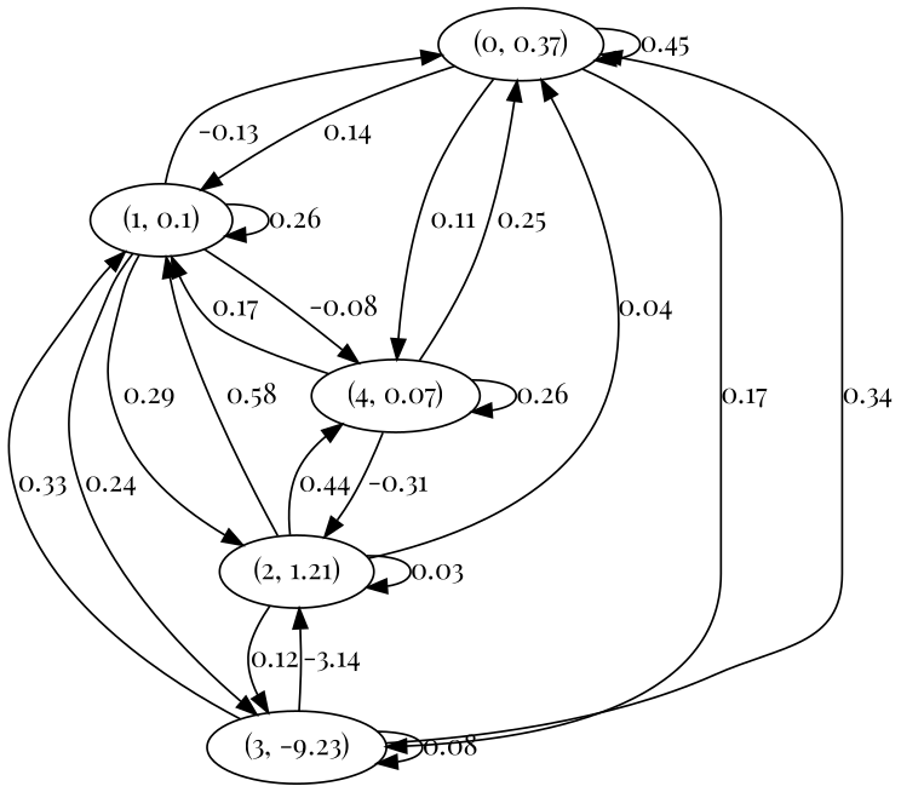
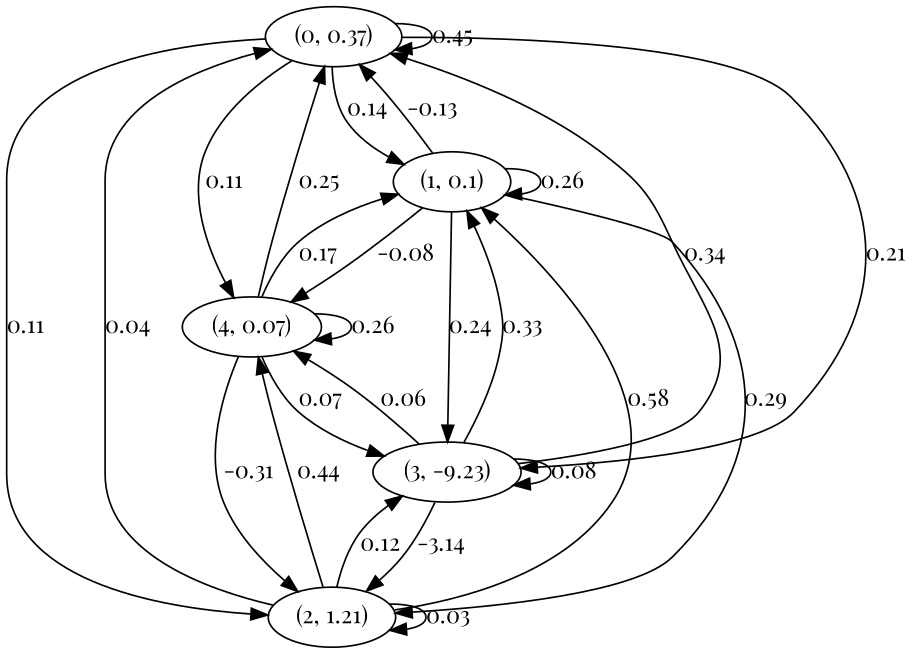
  digraph {
    fontname="Playfair Display"
    node [fontname="Playfair Display"]
    edge [fontname="Playfair Display"]
    n1 [label="(0, 0.37)"]
    n2 [label="(1, 0.1)"]
    n3 [label="(2, 1.21)"]
    n4 [label="(3, -9.23)"]
    n5 [label="(4, 0.07)"]
    n1 -> n1 [label=0.45]
    n1 -> n2 [label=0.14]
-   n1 -> n4 [label=0.17]
+   n1 -> n3 [label=0.11]
+   n1 -> n4 [label=0.21]
    n1 -> n5 [label=0.11]
    n2 -> n1 [label=-0.13]
    n2 -> n2 [label=0.26]
    n2 -> n3 [label=0.29]
    n2 -> n4 [label=0.24]
    n2 -> n5 [label=-0.08]
    n3 -> n1 [label=0.04]
    n3 -> n2 [label=0.58]
    n3 -> n3 [label=0.03]
    n3 -> n4 [label=0.12]
    n3 -> n5 [label=0.44]
    n4 -> n1 [label=0.34]
    n4 -> n2 [label=0.33]
    n4 -> n3 [label=-3.14]
    n4 -> n4 [label=0.08]
+   n4 -> n5 [label=0.06]
    n5 -> n1 [label=0.25]
    n5 -> n2 [label=0.17]
    n5 -> n3 [label=-0.31]
+   n5 -> n4 [label=0.07]
    n5 -> n5 [label=0.26]
  }
